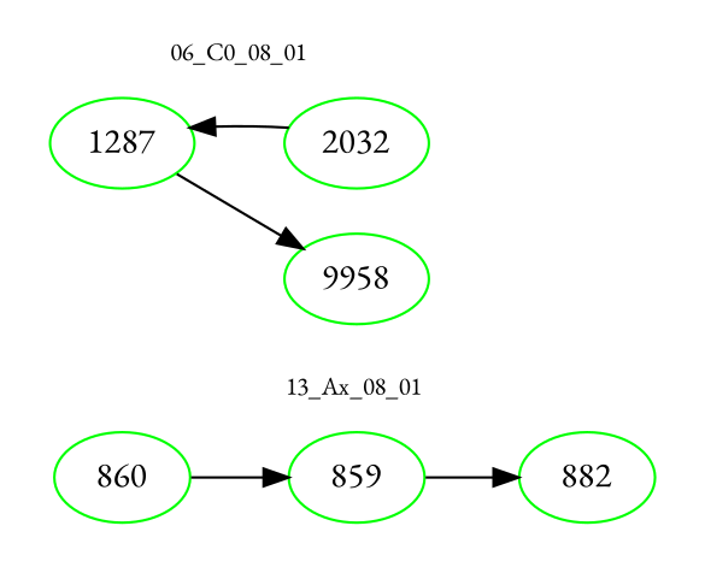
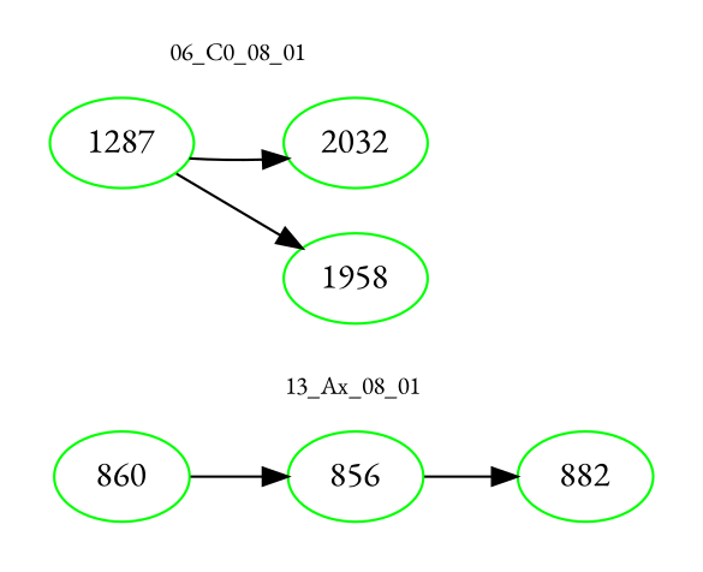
  digraph {
    fontname="EB Garamond"
    rankdir=LR
    node [color=green fontname="EB Garamond"]
    edge [color=black fontname="EB Garamond"]
    n1 [label=860]
-   n2 [label=859]
+   n2 [label=856]
    n3 [label=882]
    n4 [label=1287]
-   n5 [label=9958]
+   n5 [label=1958]
    n6 [label=2032]
    subgraph cluster_1 {
      color=white
      fontsize=10
      label="13_Ax_08_01"
      n1
      n2
      n3
    }
    subgraph cluster_2 {
      color=white
      fontsize=10
      label="06_C0_08_01"
      n4
      n5
      n6
    }
    n1 -> n2
    n2 -> n3
    n4 -> n5
-   n6 -> n4
+   n4 -> n6
  }
